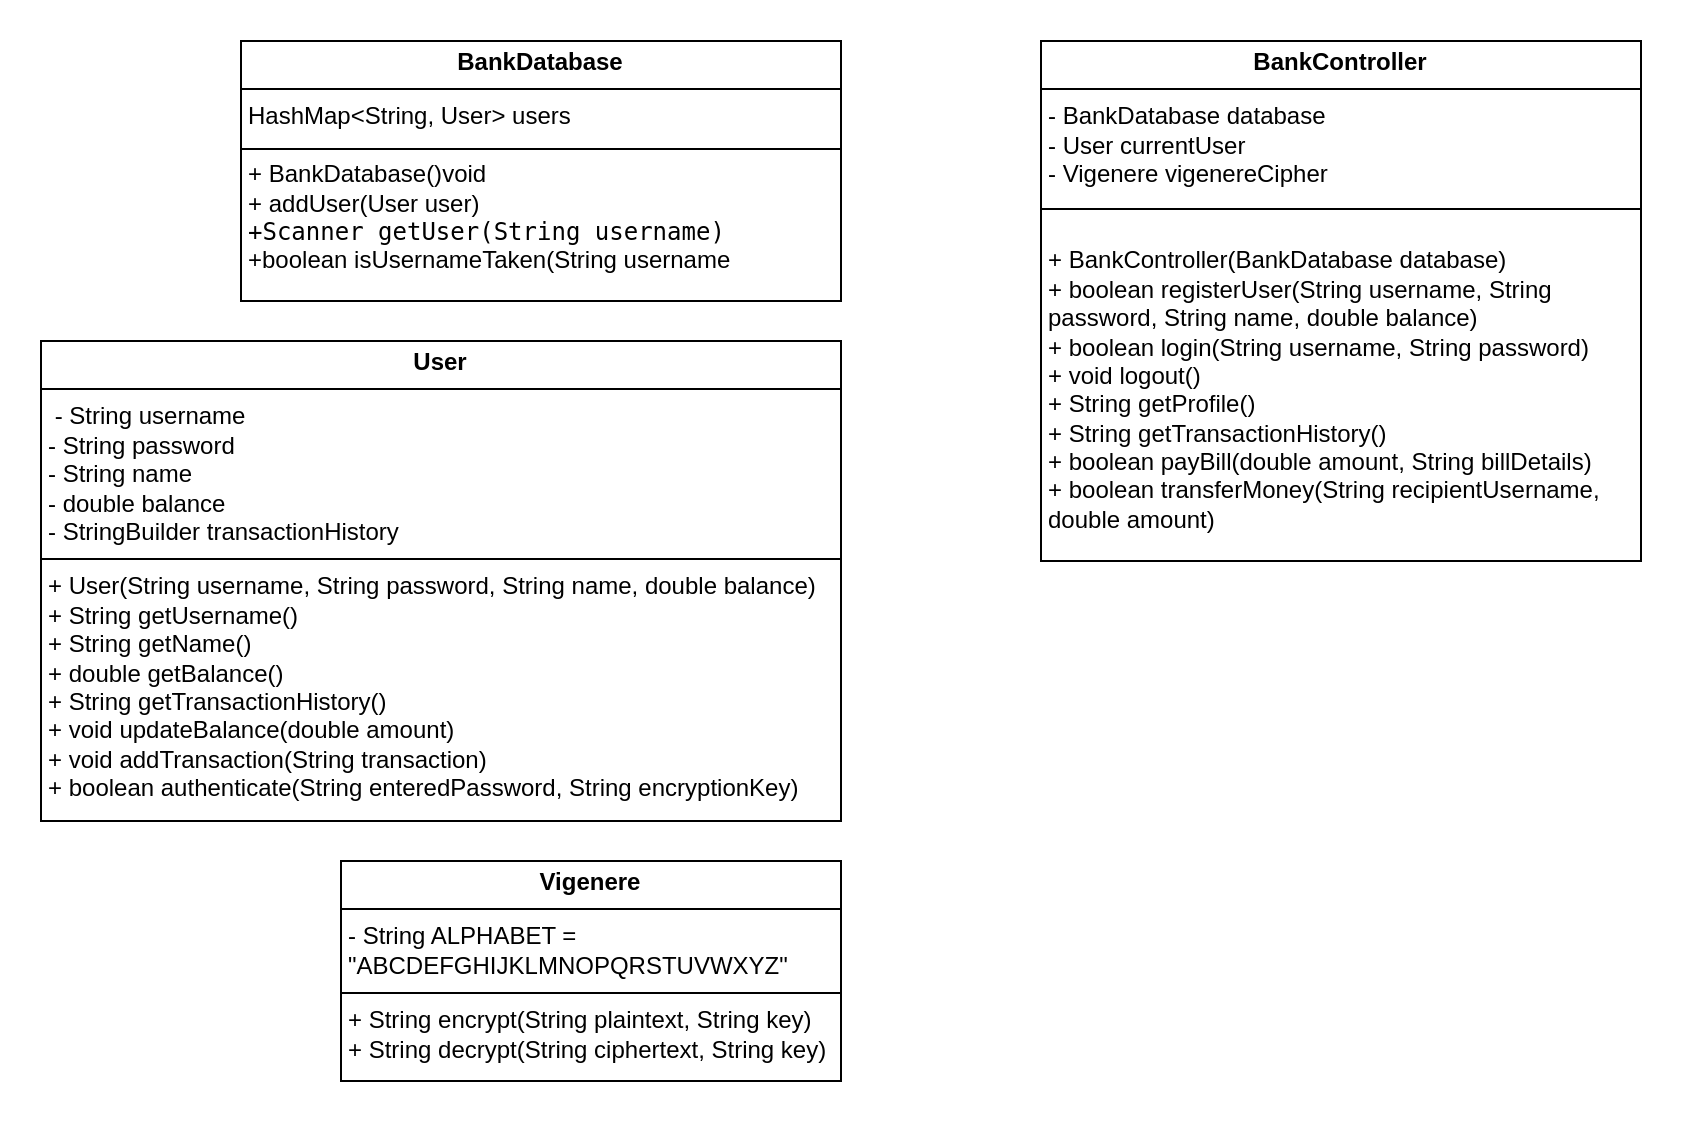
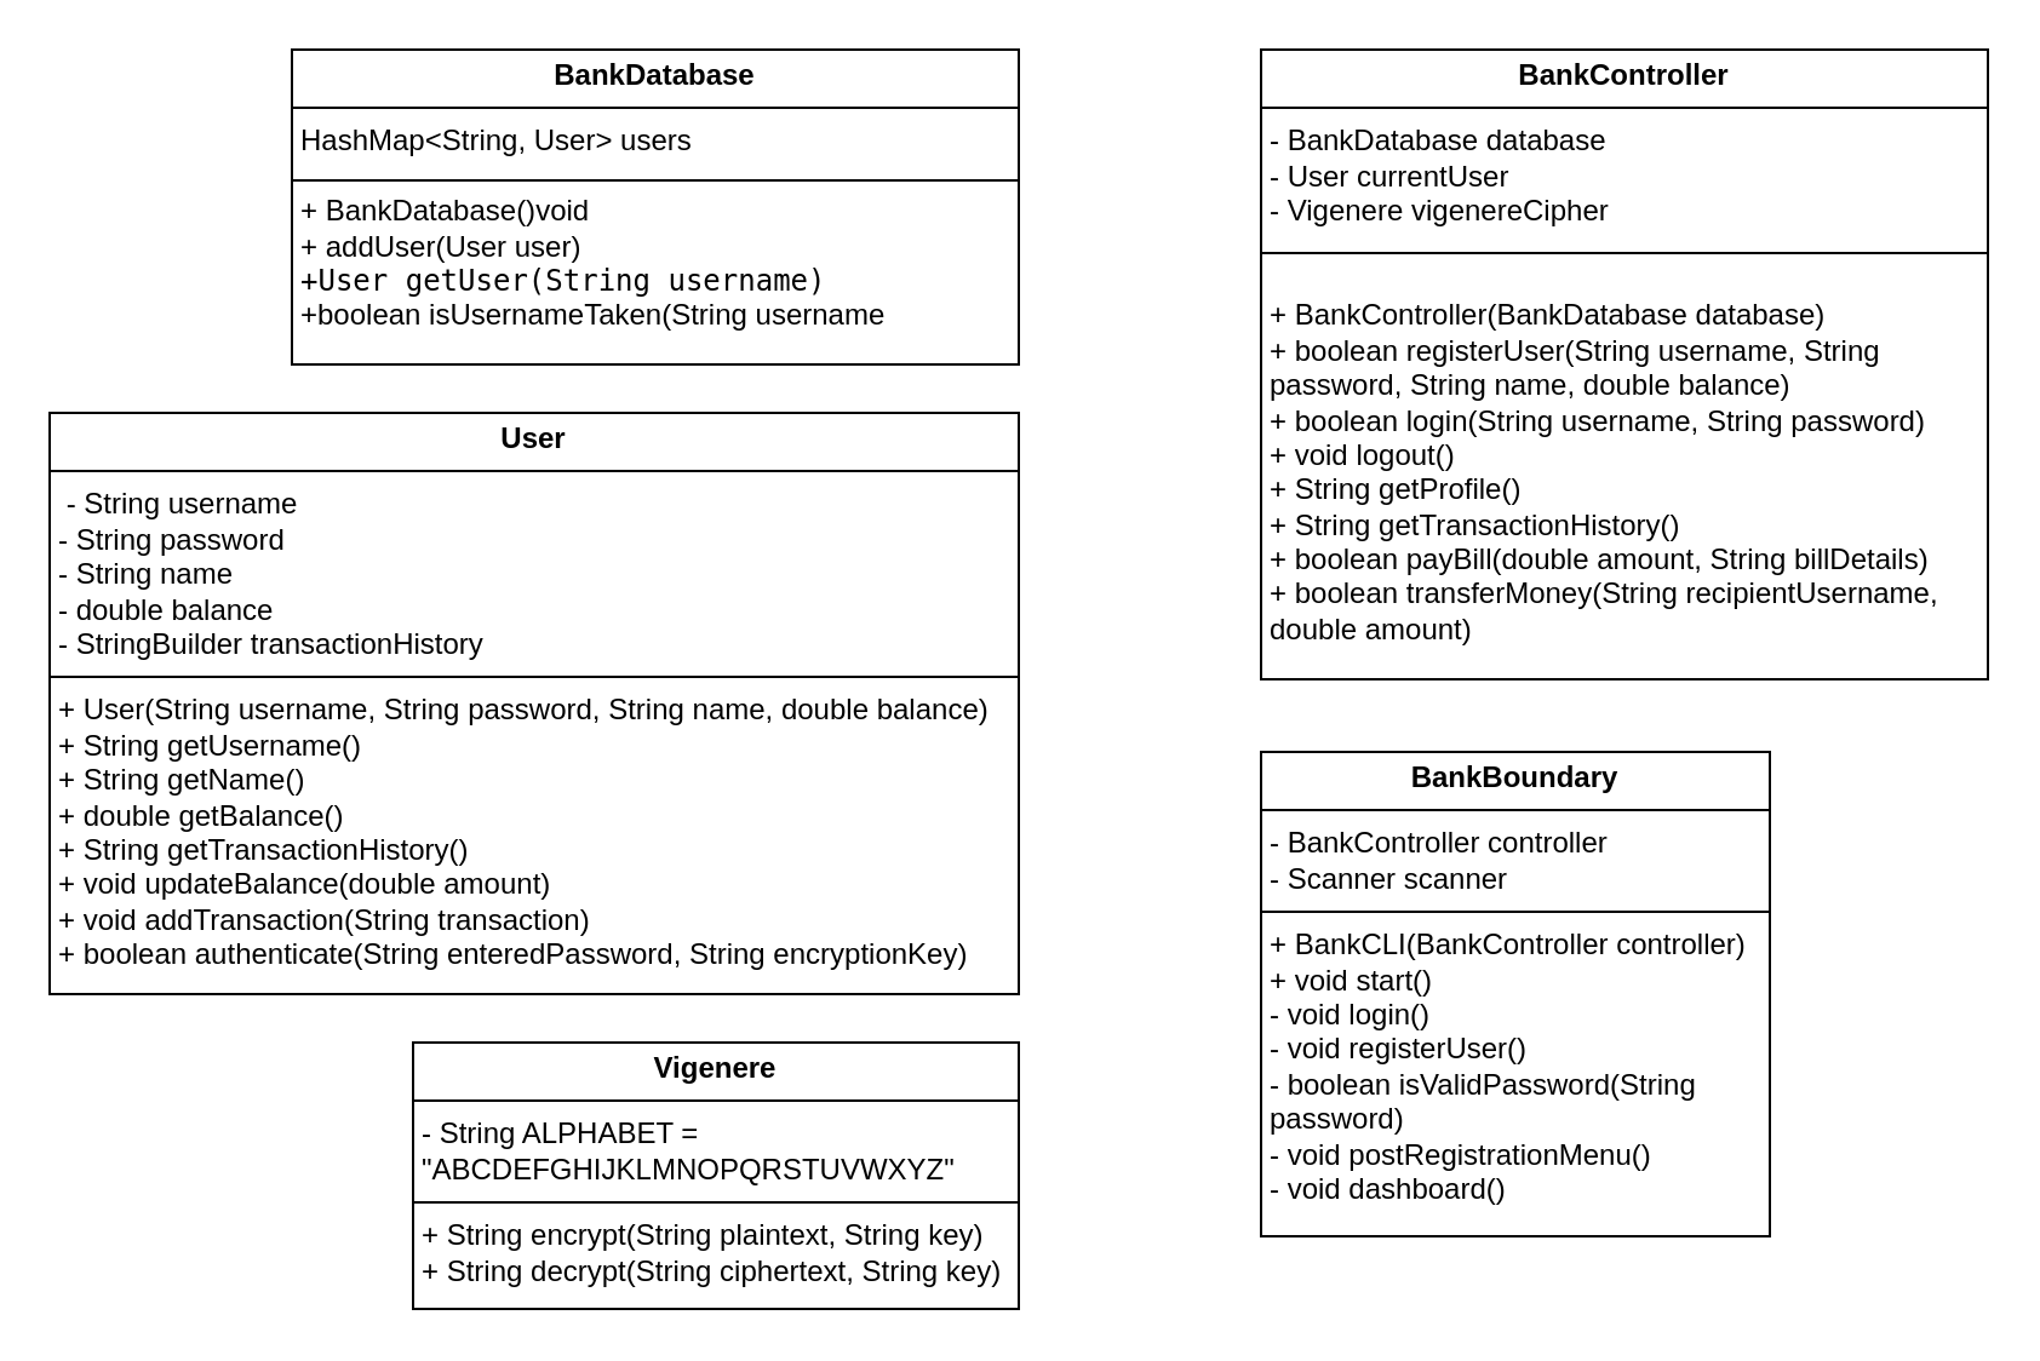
  <mxCell id="0" />
  <mxCell id="1" parent="0" />
  <mxCell id="2" value="&lt;p style=&quot;margin:0px;margin-top:4px;text-align:center;&quot;&gt;&lt;b&gt;User&lt;/b&gt;&lt;/p&gt;&lt;hr size=&quot;1&quot; style=&quot;border-style:solid;&quot;&gt;&lt;p style=&quot;margin:0px;margin-left:4px;&quot;&gt;&amp;nbsp;- String username&lt;/p&gt;&lt;p style=&quot;margin:0px;margin-left:4px;&quot;&gt;- String password&lt;/p&gt;&lt;p style=&quot;margin:0px;margin-left:4px;&quot;&gt;- String name&lt;/p&gt;&lt;p style=&quot;margin:0px;margin-left:4px;&quot;&gt;- double balance&lt;/p&gt;&lt;p style=&quot;margin:0px;margin-left:4px;&quot;&gt;- StringBuilder transactionHistory&lt;/p&gt;&lt;hr size=&quot;1&quot; style=&quot;border-style:solid;&quot;&gt;&lt;p style=&quot;margin:0px;margin-left:4px;&quot;&gt;+ User(String username, String password, String name, double balance)&lt;/p&gt;&lt;p style=&quot;margin:0px;margin-left:4px;&quot;&gt;+ String getUsername()&lt;/p&gt;&lt;p style=&quot;margin:0px;margin-left:4px;&quot;&gt;+ String getName()&lt;/p&gt;&lt;p style=&quot;margin:0px;margin-left:4px;&quot;&gt;+ double getBalance()&lt;/p&gt;&lt;p style=&quot;margin:0px;margin-left:4px;&quot;&gt;+ String getTransactionHistory()&lt;/p&gt;&lt;p style=&quot;margin:0px;margin-left:4px;&quot;&gt;+ void updateBalance(double amount)&lt;/p&gt;&lt;p style=&quot;margin:0px;margin-left:4px;&quot;&gt;+ void addTransaction(String transaction)&lt;/p&gt;&lt;p style=&quot;margin:0px;margin-left:4px;&quot;&gt;+ boolean authenticate(String enteredPassword, String encryptionKey)&lt;/p&gt;" style="verticalAlign=top;align=left;overflow=fill;html=1;whiteSpace=wrap;" parent="1" vertex="1"><mxGeometry x="20" y="170" width="400" height="240" as="geometry" /></mxCell>
  <mxCell id="3" value="&lt;p style=&quot;margin:0px;margin-top:4px;text-align:center;&quot;&gt;&lt;b&gt;BankController&lt;/b&gt;&lt;/p&gt;&lt;hr size=&quot;1&quot; style=&quot;border-style:solid;&quot;&gt;&lt;p style=&quot;margin:0px;margin-left:4px;&quot;&gt;- BankDatabase database&lt;br&gt;- User currentUser&lt;/p&gt;&lt;p style=&quot;margin:0px;margin-left:4px;&quot;&gt;- Vigenere vigenereCipher&lt;/p&gt;&lt;p style=&quot;margin:0px;margin-left:4px;&quot;&gt;&lt;br&gt;&lt;/p&gt;&lt;p style=&quot;margin:0px;margin-left:4px;&quot;&gt;&lt;br&gt;&lt;/p&gt;&lt;p style=&quot;margin:0px;margin-left:4px;&quot;&gt;+ BankController(BankDatabase database)&lt;/p&gt;&lt;p style=&quot;margin:0px;margin-left:4px;&quot;&gt;+ boolean registerUser(String username, String password, String name, double balance)&lt;/p&gt;&lt;p style=&quot;margin:0px;margin-left:4px;&quot;&gt;+ boolean login(String username, String password)&lt;/p&gt;&lt;p style=&quot;margin:0px;margin-left:4px;&quot;&gt;+ void logout()&lt;/p&gt;&lt;p style=&quot;margin:0px;margin-left:4px;&quot;&gt;+ String getProfile()&lt;/p&gt;&lt;p style=&quot;margin:0px;margin-left:4px;&quot;&gt;+ String getTransactionHistory()&lt;/p&gt;&lt;p style=&quot;margin:0px;margin-left:4px;&quot;&gt;+ boolean payBill(double amount, String billDetails)&lt;/p&gt;&lt;p style=&quot;margin:0px;margin-left:4px;&quot;&gt;+ boolean transferMoney(String recipientUsername, double amount)&lt;/p&gt;" style="verticalAlign=top;align=left;overflow=fill;html=1;whiteSpace=wrap;" parent="1" vertex="1"><mxGeometry x="520" y="20" width="300" height="260" as="geometry" /></mxCell>
  <mxCell id="4" value="" style="line;strokeWidth=1;fillColor=none;align=left;verticalAlign=middle;spacingTop=-1;spacingLeft=3;spacingRight=3;rotatable=0;labelPosition=right;points=[];portConstraint=eastwest;strokeColor=inherit;" parent="1" vertex="1"><mxGeometry x="520" y="100" width="300" height="8" as="geometry" /></mxCell>
+ <mxCell id="5" value="&lt;p style=&quot;margin:0px;margin-top:4px;text-align:center;&quot;&gt;&lt;b&gt;BankBoundary&lt;/b&gt;&lt;/p&gt;&lt;hr size=&quot;1&quot; style=&quot;border-style:solid;&quot;&gt;&lt;p style=&quot;margin:0px;margin-left:4px;&quot;&gt;- BankController controller&lt;/p&gt;&lt;p style=&quot;margin:0px;margin-left:4px;&quot;&gt;- Scanner scanner&lt;/p&gt;&lt;hr size=&quot;1&quot; style=&quot;border-style:solid;&quot;&gt;&lt;p style=&quot;margin:0px;margin-left:4px;&quot;&gt;+&amp;nbsp;BankCLI(BankController controller)&lt;/p&gt;&lt;p style=&quot;margin:0px;margin-left:4px;&quot;&gt;+ void start()&lt;/p&gt;&lt;p style=&quot;margin:0px;margin-left:4px;&quot;&gt;- void login()&lt;/p&gt;&lt;p style=&quot;margin:0px;margin-left:4px;&quot;&gt;- void registerUser()&lt;/p&gt;&lt;p style=&quot;margin:0px;margin-left:4px;&quot;&gt;- boolean isValidPassword(String password)&lt;/p&gt;&lt;p style=&quot;margin:0px;margin-left:4px;&quot;&gt;- void postRegistrationMenu()&lt;/p&gt;&lt;p style=&quot;margin:0px;margin-left:4px;&quot;&gt;- void dashboard()&lt;/p&gt;" style="verticalAlign=top;align=left;overflow=fill;html=1;whiteSpace=wrap;" parent="1" vertex="1"><mxGeometry x="520" y="310" width="210" height="200" as="geometry" /></mxCell>
  <mxCell id="6" value="" style="line;strokeWidth=1;fillColor=none;align=left;verticalAlign=middle;spacingTop=-1;spacingLeft=3;spacingRight=3;rotatable=0;labelPosition=right;points=[];portConstraint=eastwest;strokeColor=inherit;" parent="1" vertex="1"><mxGeometry x="120" y="70" width="300" height="8" as="geometry" /></mxCell>
- <mxCell id="7" value="&lt;p style=&quot;margin:0px;margin-top:4px;text-align:center;&quot;&gt;&lt;b&gt;BankDatabase&lt;/b&gt;&lt;/p&gt;&lt;hr size=&quot;1&quot; style=&quot;border-style:solid;&quot;&gt;&lt;p style=&quot;margin:0px;margin-left:4px;&quot;&gt;HashMap&amp;lt;String, User&amp;gt; users&lt;/p&gt;&lt;p style=&quot;margin:0px;margin-left:4px;&quot;&gt;&lt;br&gt;&lt;/p&gt;&lt;p style=&quot;margin:0px;margin-left:4px;&quot;&gt;&lt;span style=&quot;background-color: initial;&quot;&gt;+ BankDatabase()&lt;/span&gt;&lt;span style=&quot;background-color: initial;&quot;&gt;void&lt;/span&gt;&lt;/p&gt;&lt;p style=&quot;margin:0px;margin-left:4px;&quot;&gt;&lt;span style=&quot;background-color: initial;&quot;&gt;+ addUser(User user)&lt;/span&gt;&lt;/p&gt;&lt;p style=&quot;margin:0px;margin-left:4px;&quot;&gt;&lt;code style=&quot;background-color: initial;&quot;&gt;+Scanner getUser(String username)&lt;/code&gt;&lt;/p&gt;&lt;p style=&quot;margin:0px;margin-left:4px;&quot;&gt;&lt;span style=&quot;background-color: initial;&quot;&gt;+boolean isUsernameTaken(String username&lt;/span&gt;&lt;/p&gt;" style="verticalAlign=top;align=left;overflow=fill;html=1;whiteSpace=wrap;" parent="1" vertex="1"><mxGeometry x="120" y="20" width="300" height="130" as="geometry" /></mxCell>
+ <mxCell id="7" value="&lt;p style=&quot;margin:0px;margin-top:4px;text-align:center;&quot;&gt;&lt;b&gt;BankDatabase&lt;/b&gt;&lt;/p&gt;&lt;hr size=&quot;1&quot; style=&quot;border-style:solid;&quot;&gt;&lt;p style=&quot;margin:0px;margin-left:4px;&quot;&gt;HashMap&amp;lt;String, User&amp;gt; users&lt;/p&gt;&lt;p style=&quot;margin:0px;margin-left:4px;&quot;&gt;&lt;br&gt;&lt;/p&gt;&lt;p style=&quot;margin:0px;margin-left:4px;&quot;&gt;&lt;span style=&quot;background-color: initial;&quot;&gt;+ BankDatabase()&lt;/span&gt;&lt;span style=&quot;background-color: initial;&quot;&gt;void&lt;/span&gt;&lt;/p&gt;&lt;p style=&quot;margin:0px;margin-left:4px;&quot;&gt;&lt;span style=&quot;background-color: initial;&quot;&gt;+ addUser(User user)&lt;/span&gt;&lt;/p&gt;&lt;p style=&quot;margin:0px;margin-left:4px;&quot;&gt;&lt;code style=&quot;background-color: initial;&quot;&gt;+User getUser(String username)&lt;/code&gt;&lt;/p&gt;&lt;p style=&quot;margin:0px;margin-left:4px;&quot;&gt;&lt;span style=&quot;background-color: initial;&quot;&gt;+boolean isUsernameTaken(String username&lt;/span&gt;&lt;/p&gt;" style="verticalAlign=top;align=left;overflow=fill;html=1;whiteSpace=wrap;" parent="1" vertex="1"><mxGeometry x="120" y="20" width="300" height="130" as="geometry" /></mxCell>
  <mxCell id="8" value="" style="line;strokeWidth=1;fillColor=none;align=left;verticalAlign=middle;spacingTop=-1;spacingLeft=3;spacingRight=3;rotatable=0;labelPosition=right;points=[];portConstraint=eastwest;strokeColor=inherit;" parent="1" vertex="1"><mxGeometry x="120" y="70" width="300" height="8" as="geometry" /></mxCell>
  <mxCell id="9" value="&lt;p style=&quot;margin:0px;margin-top:4px;text-align:center;&quot;&gt;&lt;b&gt;Vigenere&lt;/b&gt;&lt;/p&gt;&lt;hr size=&quot;1&quot; style=&quot;border-style:solid;&quot;&gt;&lt;p style=&quot;margin:0px;margin-left:4px;&quot;&gt;- String ALPHABET = &quot;ABCDEFGHIJKLMNOPQRSTUVWXYZ&quot;&lt;/p&gt;&lt;hr size=&quot;1&quot; style=&quot;border-style:solid;&quot;&gt;&lt;p style=&quot;margin:0px;margin-left:4px;&quot;&gt;+ String encrypt(String plaintext, String key)&lt;/p&gt;&lt;p style=&quot;margin:0px;margin-left:4px;&quot;&gt;+ String decrypt(String ciphertext, String key)&lt;/p&gt;" style="verticalAlign=top;align=left;overflow=fill;html=1;whiteSpace=wrap;" parent="1" vertex="1"><mxGeometry x="170" y="430" width="250" height="110" as="geometry" /></mxCell>
